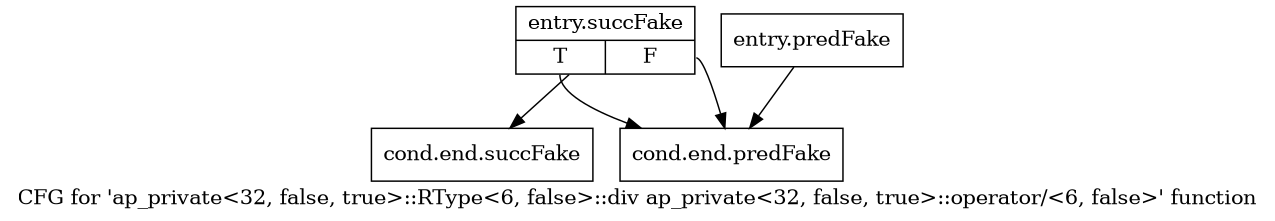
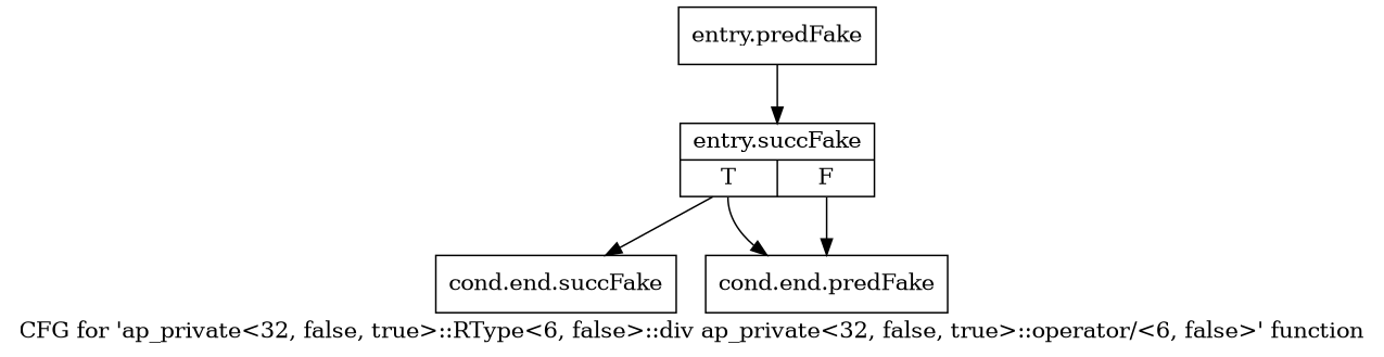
  digraph {
    label="CFG for 'ap_private\<32, false, true\>::RType\<6, false\>::div ap_private\<32, false, true\>::operator/\<6, false\>' function"
    node [shape=record filename="/home/omerfaruk/tools/Xilinx/Vitis_HLS/2023.2/include/etc/ap_private.h" linenumber=2570]
    edge [execusionnum=0 filename="/home/omerfaruk/tools/Xilinx/Vitis_HLS/2023.2/include/etc/ap_private.h"]
    n1 [label="{entry.predFake}" filename="" linenumber=""]
    n2 [label="{entry.succFake|{<s0>T|<s1>F}}" linenumber=2571]
    n3 [label="{cond.end.predFake}"]
    n4 [label="{cond.end.succFake}"]
-   n1 -> n3
+   n1 -> n2
    n2 -> n3 [tailport=s0]
    n2 -> n3 [tailport=s1]
    n2 -> n4
  }
